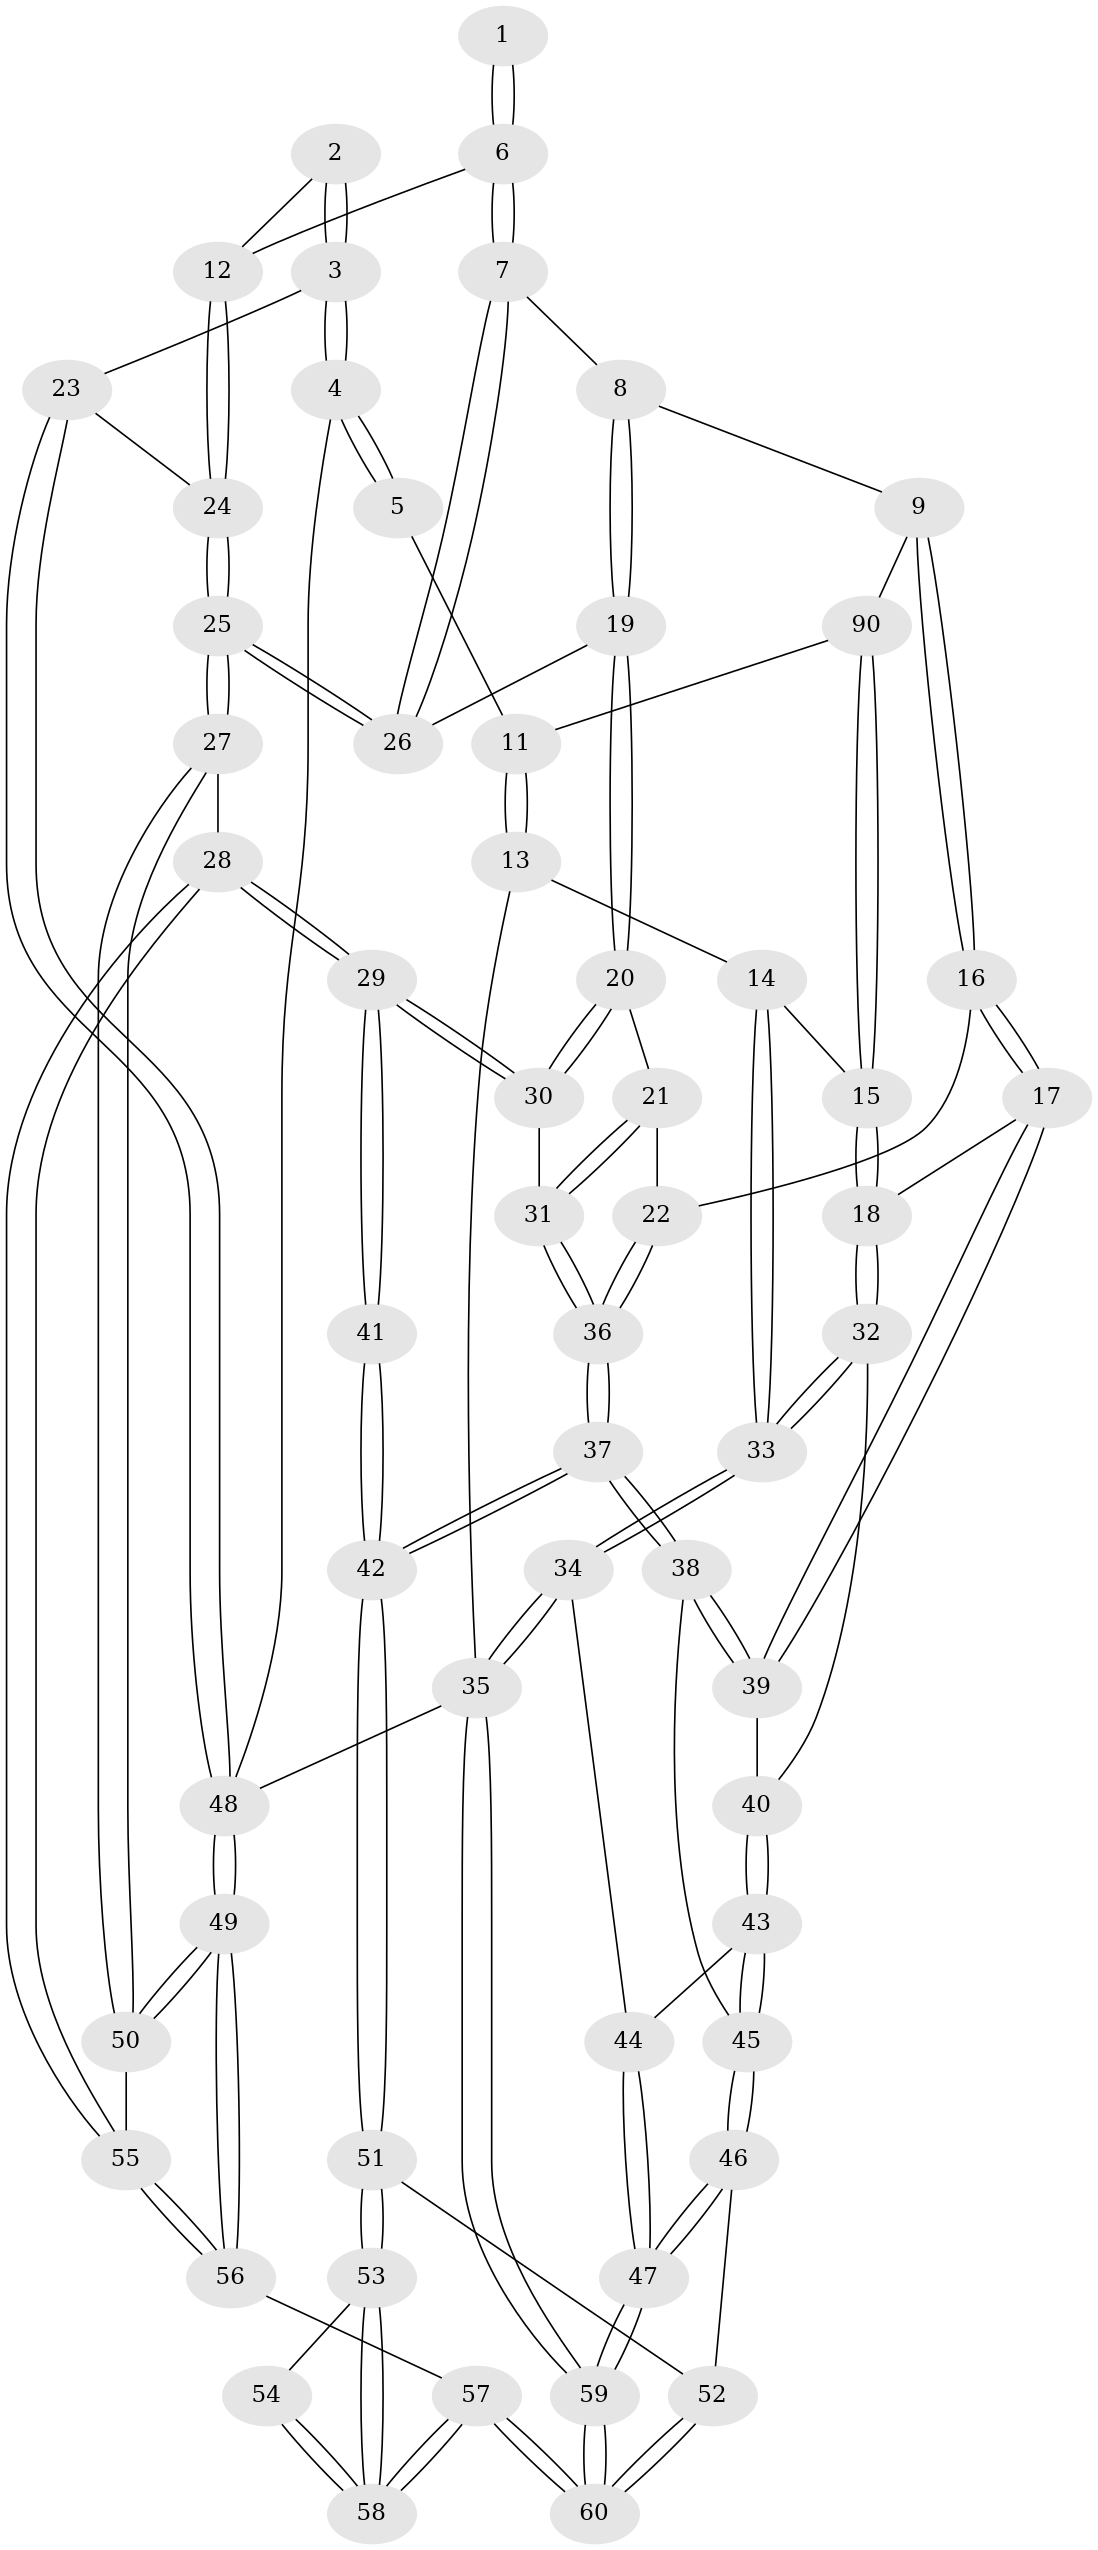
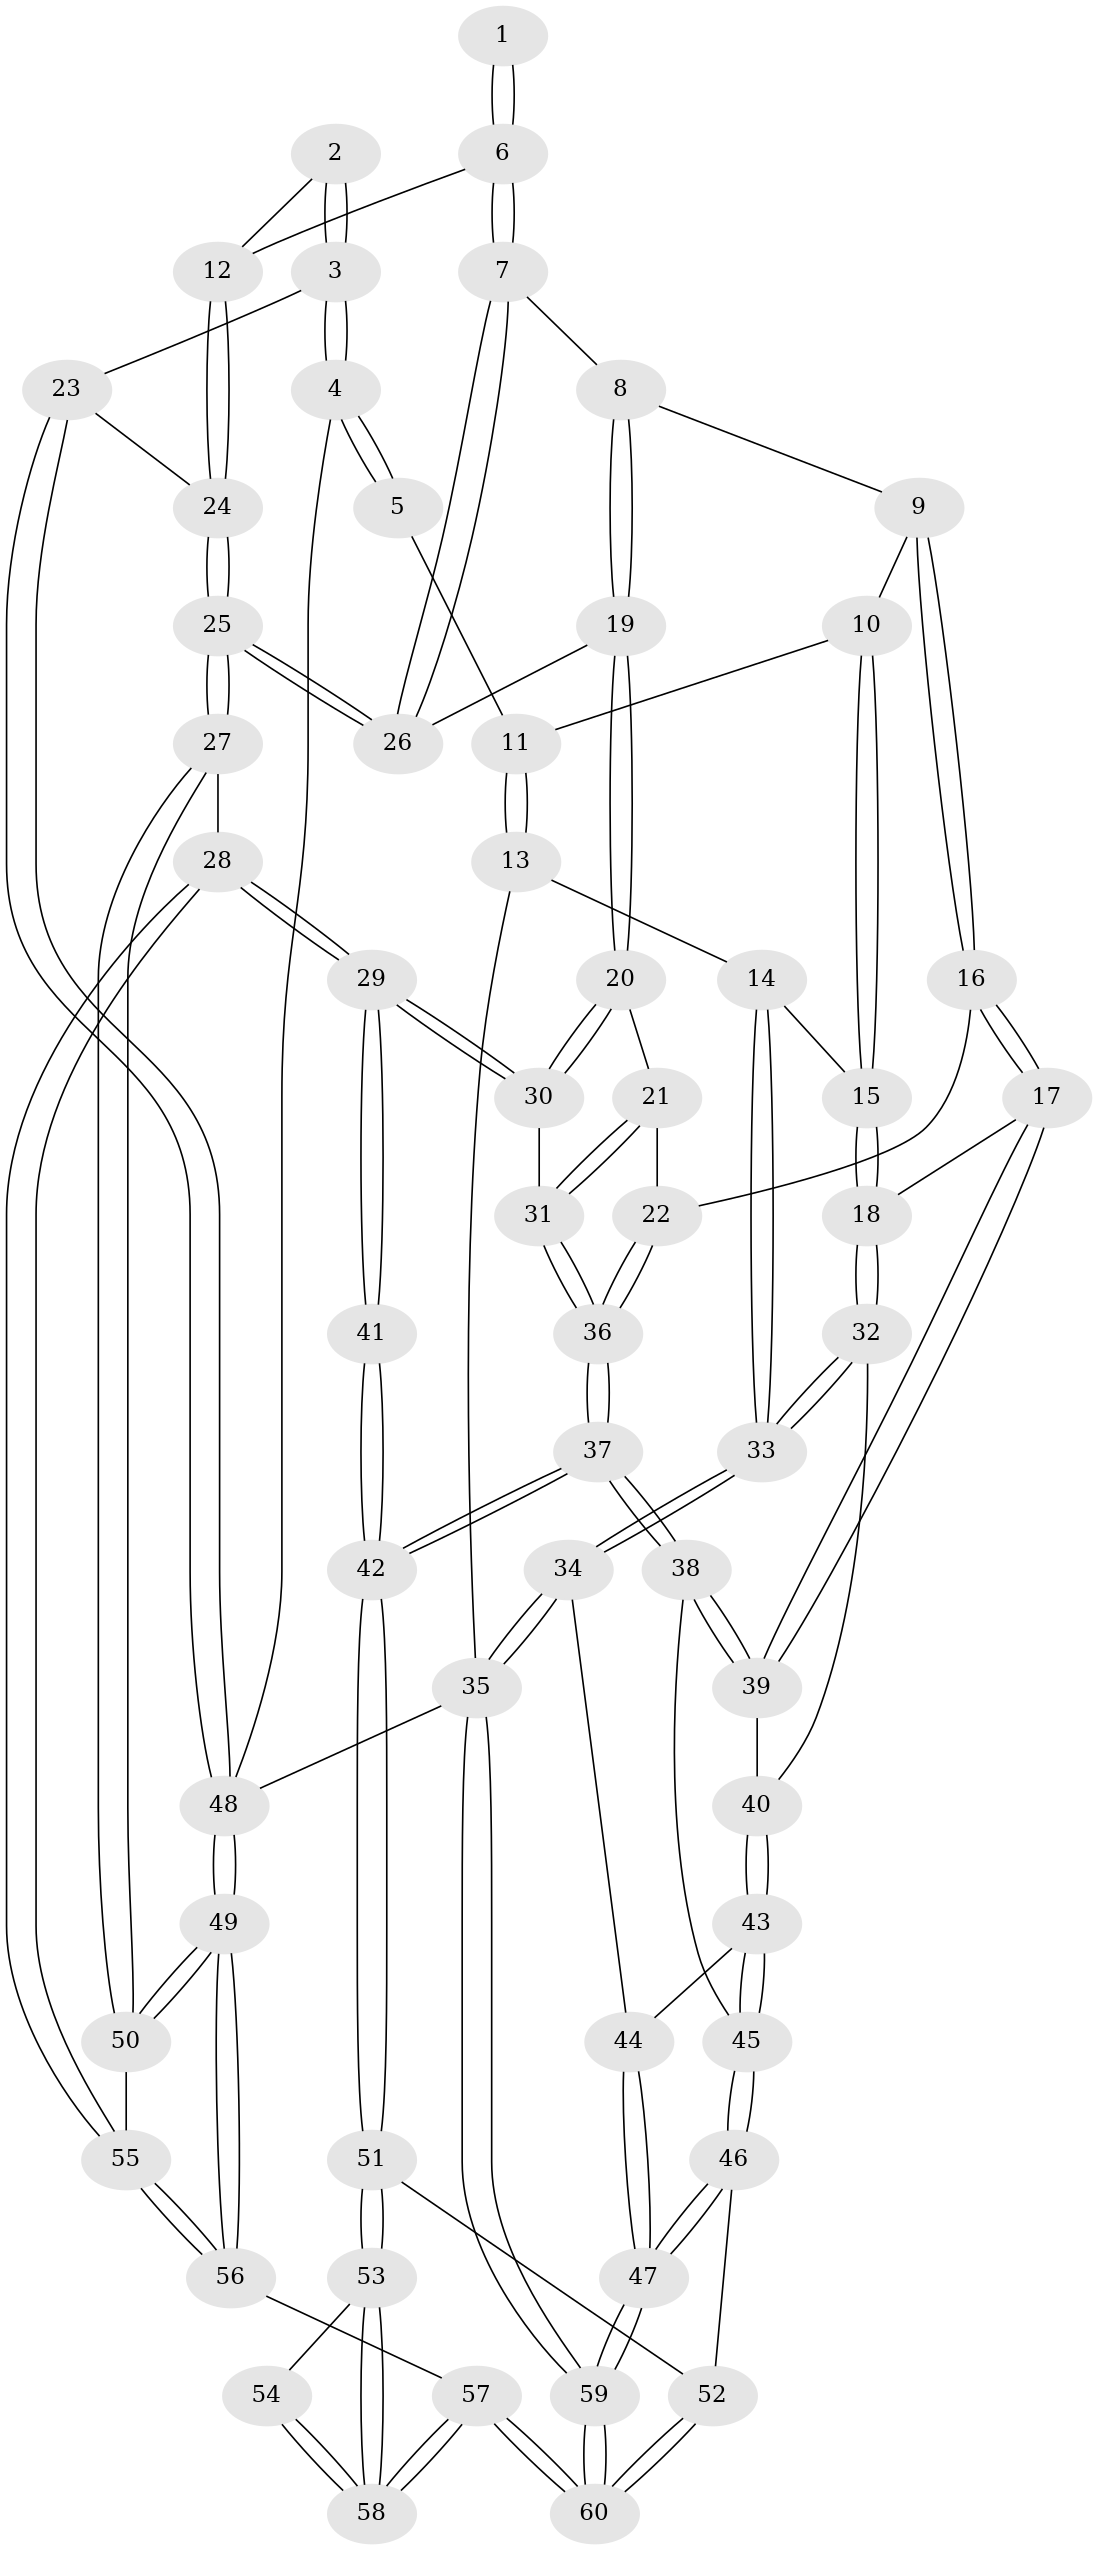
  graph {
    node [color=gray90 style=filled]
    1
    6
    2
    3
    12
    7
    4
    23
    24
    5
    48
    11
    13
    14
    35
    49
    8
    26
    9
    19
-   10 [label=90]
+   10
    16
    20
    15
    17
    22
    18
    25
    33
    59
    34
    32
    39
    36
    40
    21
    30
    31
    37
    27
    28
    50
    29
    55
    41
    56
    42
    43
    44
    47
    60
    38
    45
    51
    46
    52
    53
    57
    54
    58
    1 -- 6
    1 -- 6
    6 -- 12
    6 -- 7
    6 -- 7
    2 -- 3
    2 -- 3
    2 -- 12
    3 -- 4
    3 -- 4
    3 -- 23
    12 -- 24
    12 -- 24
    7 -- 8
    7 -- 26
    7 -- 26
    4 -- 5
    4 -- 5
    4 -- 48
    23 -- 24
    23 -- 48
    23 -- 48
    24 -- 25
    24 -- 25
    5 -- 11
    48 -- 49
    48 -- 49
    11 -- 13
    11 -- 13
    13 -- 14
    13 -- 35
    14 -- 15
    14 -- 33
    14 -- 33
    35 -- 48
    35 -- 59
    35 -- 59
    49 -- 50
    49 -- 50
    49 -- 56
    49 -- 56
    8 -- 9
    8 -- 19
    8 -- 19
    9 -- 10
    9 -- 16
    9 -- 16
    19 -- 26
    19 -- 20
    19 -- 20
    10 -- 11
    10 -- 15
    10 -- 15
    16 -- 17
    16 -- 17
    16 -- 22
    20 -- 21
    20 -- 30
    20 -- 30
    15 -- 18
    15 -- 18
    17 -- 18
    17 -- 39
    17 -- 39
    22 -- 36
    22 -- 36
    18 -- 32
    18 -- 32
    25 -- 26
    25 -- 26
    25 -- 27
    25 -- 27
    33 -- 34
    33 -- 34
    59 -- 60
    59 -- 60
    34 -- 35
    34 -- 35
    34 -- 44
    32 -- 33
    32 -- 33
    32 -- 40
    39 -- 40
    36 -- 37
    36 -- 37
    40 -- 43
    40 -- 43
    21 -- 22
    21 -- 31
    21 -- 31
    30 -- 31
    31 -- 36
    31 -- 36
    37 -- 42
    37 -- 42
    37 -- 38
    37 -- 38
    27 -- 28
    27 -- 50
    27 -- 50
    28 -- 29
    28 -- 29
    28 -- 55
    28 -- 55
    50 -- 55
    29 -- 30
    29 -- 30
    29 -- 41
    29 -- 41
    55 -- 56
    55 -- 56
    41 -- 42
    41 -- 42
    56 -- 57
    42 -- 51
    42 -- 51
    43 -- 44
    43 -- 45
    43 -- 45
    44 -- 47
    44 -- 47
    47 -- 59
    47 -- 59
    38 -- 39
    38 -- 39
    38 -- 45
    45 -- 46
    45 -- 46
    51 -- 52
    51 -- 53
    51 -- 53
    46 -- 47
    46 -- 47
    46 -- 52
    52 -- 60
    52 -- 60
    53 -- 54
    53 -- 58
    53 -- 58
    57 -- 60
    57 -- 60
    57 -- 58
    57 -- 58
    54 -- 58
    54 -- 58
  }
